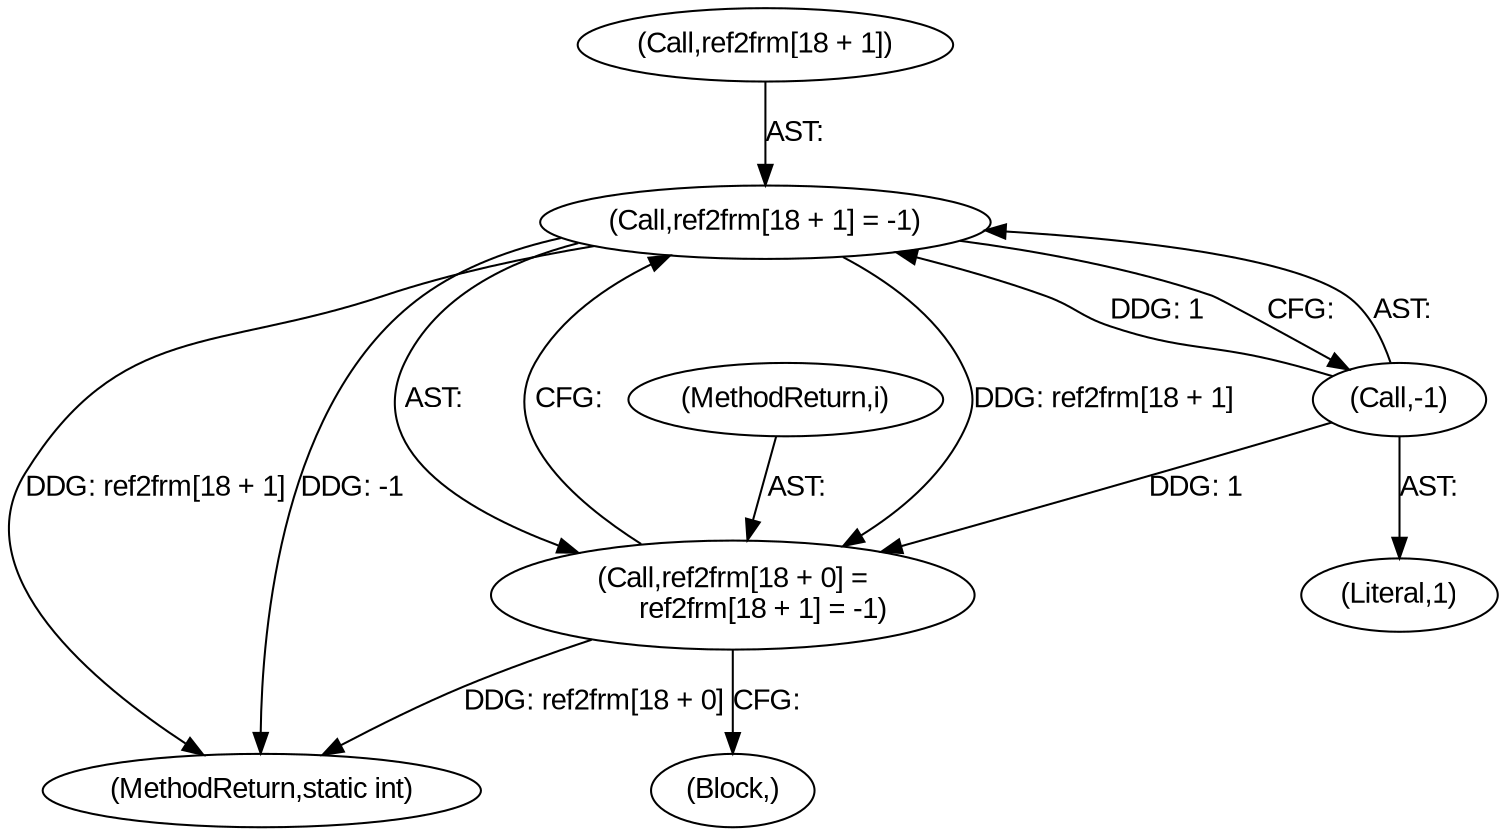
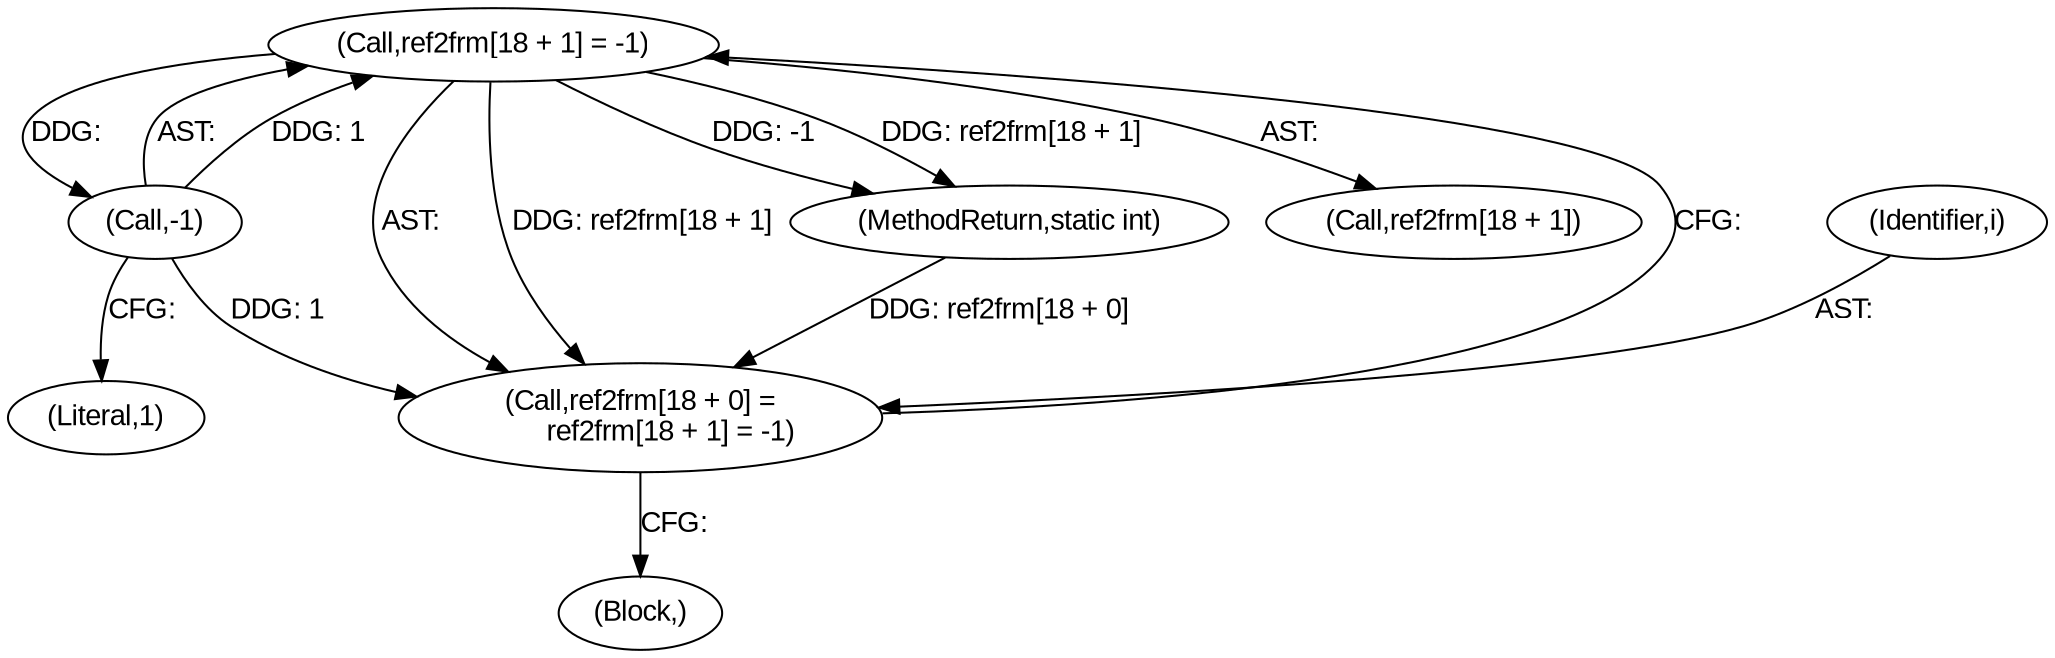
  digraph {
    fontname="Liberation Sans"
    node [fontname="Liberation Sans"]
    edge [fontname="Liberation Sans"]
    n1 [label="(Call,ref2frm[18 + 1] = -1)"]
    n2 [label="(Call,-1)"]
    n3 [label="(Call,ref2frm[18 + 0] =\n        ref2frm[18 + 1] = -1)"]
    n4 [label="(MethodReturn,static int)"]
    n5 [label="(Literal,1)"]
    n6 [label="(Block,)"]
    n7 [label="(Call,ref2frm[18 + 1])"]
-   n8 [label="(MethodReturn,i)"]
-   n1 -> n2 [label="CFG: "]
+   n8 [label="(Identifier,i)"]
+   n1 -> n2 [label="DDG: "]
    n1 -> n3 [label="AST: "]
    n1 -> n3 [label="DDG: ref2frm[18 + 1]"]
    n1 -> n4 [label="DDG: -1"]
    n1 -> n4 [label="DDG: ref2frm[18 + 1]"]
    n2 -> n1 [label="AST: "]
    n2 -> n1 [label="DDG: 1"]
    n2 -> n3 [label="DDG: 1"]
-   n2 -> n5 [label="AST: "]
+   n2 -> n5 [label="CFG: "]
    n3 -> n1 [label="CFG: "]
-   n3 -> n4 [label="DDG: ref2frm[18 + 0]"]
+   n4 -> n3 [label="DDG: ref2frm[18 + 0]"]
    n3 -> n6 [label="CFG: "]
-   n7 -> n1 [label="AST: "]
+   n1 -> n7 [label="AST: "]
    n8 -> n3 [label="AST: "]
  }
